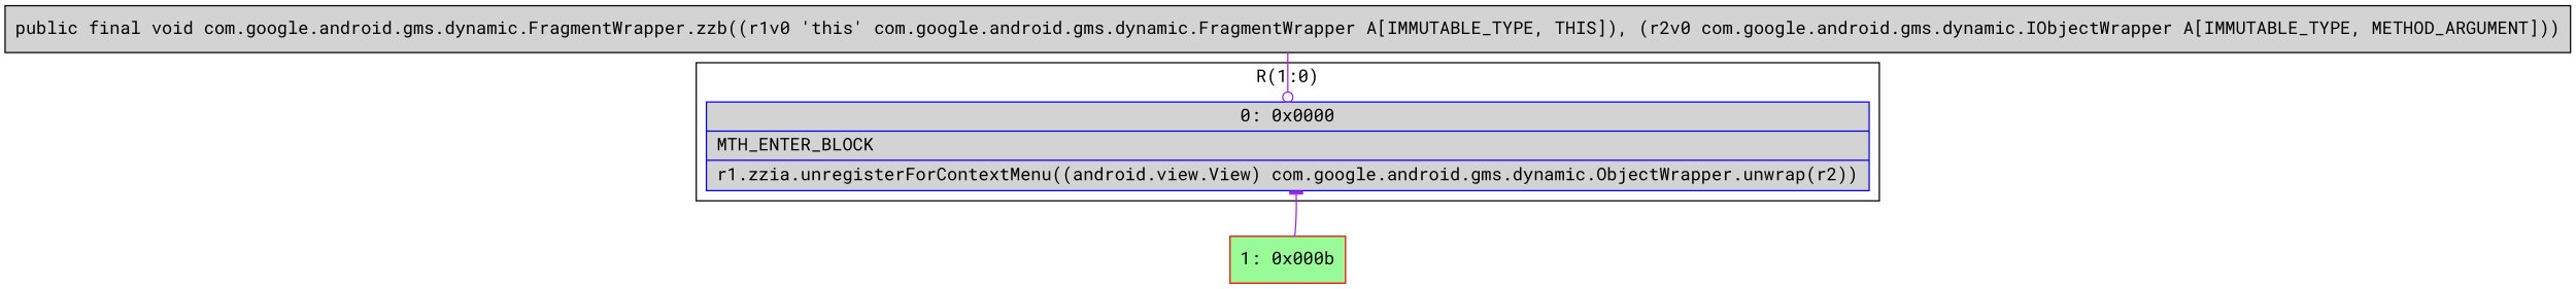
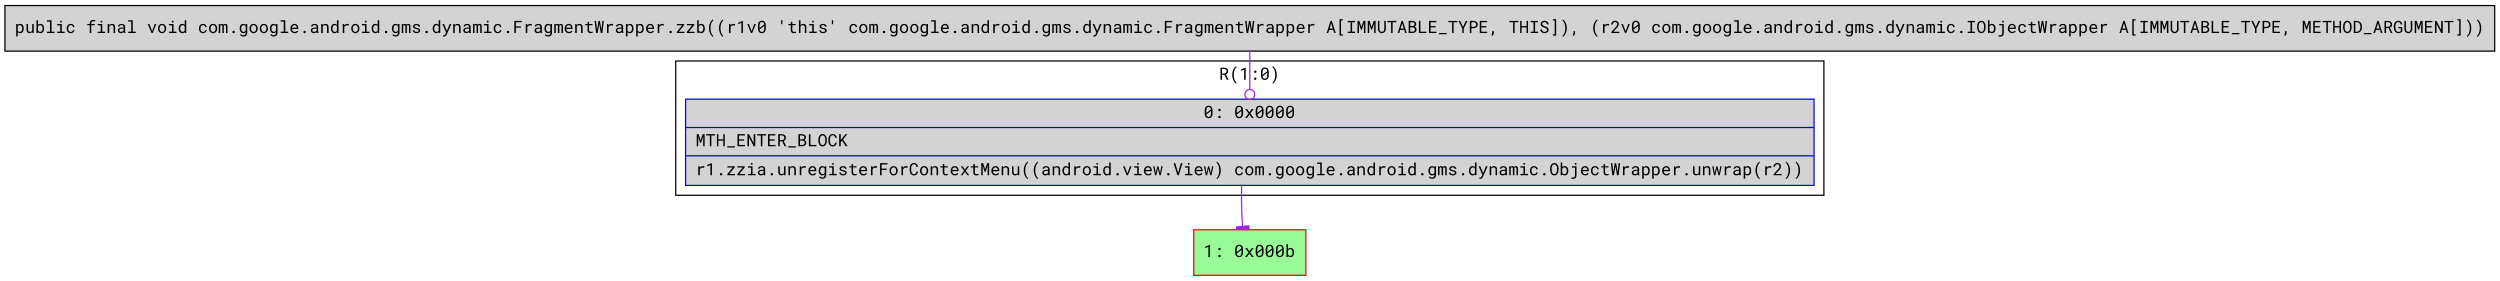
  digraph {
    fontname="Roboto Mono"
    node [shape=record style=filled fillcolor=lightgrey fontname="Roboto Mono"]
    edge [color=purple fontname="Roboto Mono"]
    n1 [color=blue label="{0\:\ 0x0000|MTH_ENTER_BLOCK\l|r1.zzia.unregisterForContextMenu((android.view.View) com.google.android.gms.dynamic.ObjectWrapper.unwrap(r2))\l}"]
    n2 [color=red label="{1\:\ 0x000b}" fillcolor=palegreen]
    n3 [label="{public final void com.google.android.gms.dynamic.FragmentWrapper.zzb((r1v0 'this' com.google.android.gms.dynamic.FragmentWrapper A[IMMUTABLE_TYPE, THIS]), (r2v0 com.google.android.gms.dynamic.IObjectWrapper A[IMMUTABLE_TYPE, METHOD_ARGUMENT])) }"]
    subgraph cluster_1 {
      label="R(1:0)"
      n1
    }
-   n2 -> n1 [arrowhead=tee]
+   n1 -> n2 [arrowhead=tee]
    n3 -> n1 [arrowhead=odot]
  }
